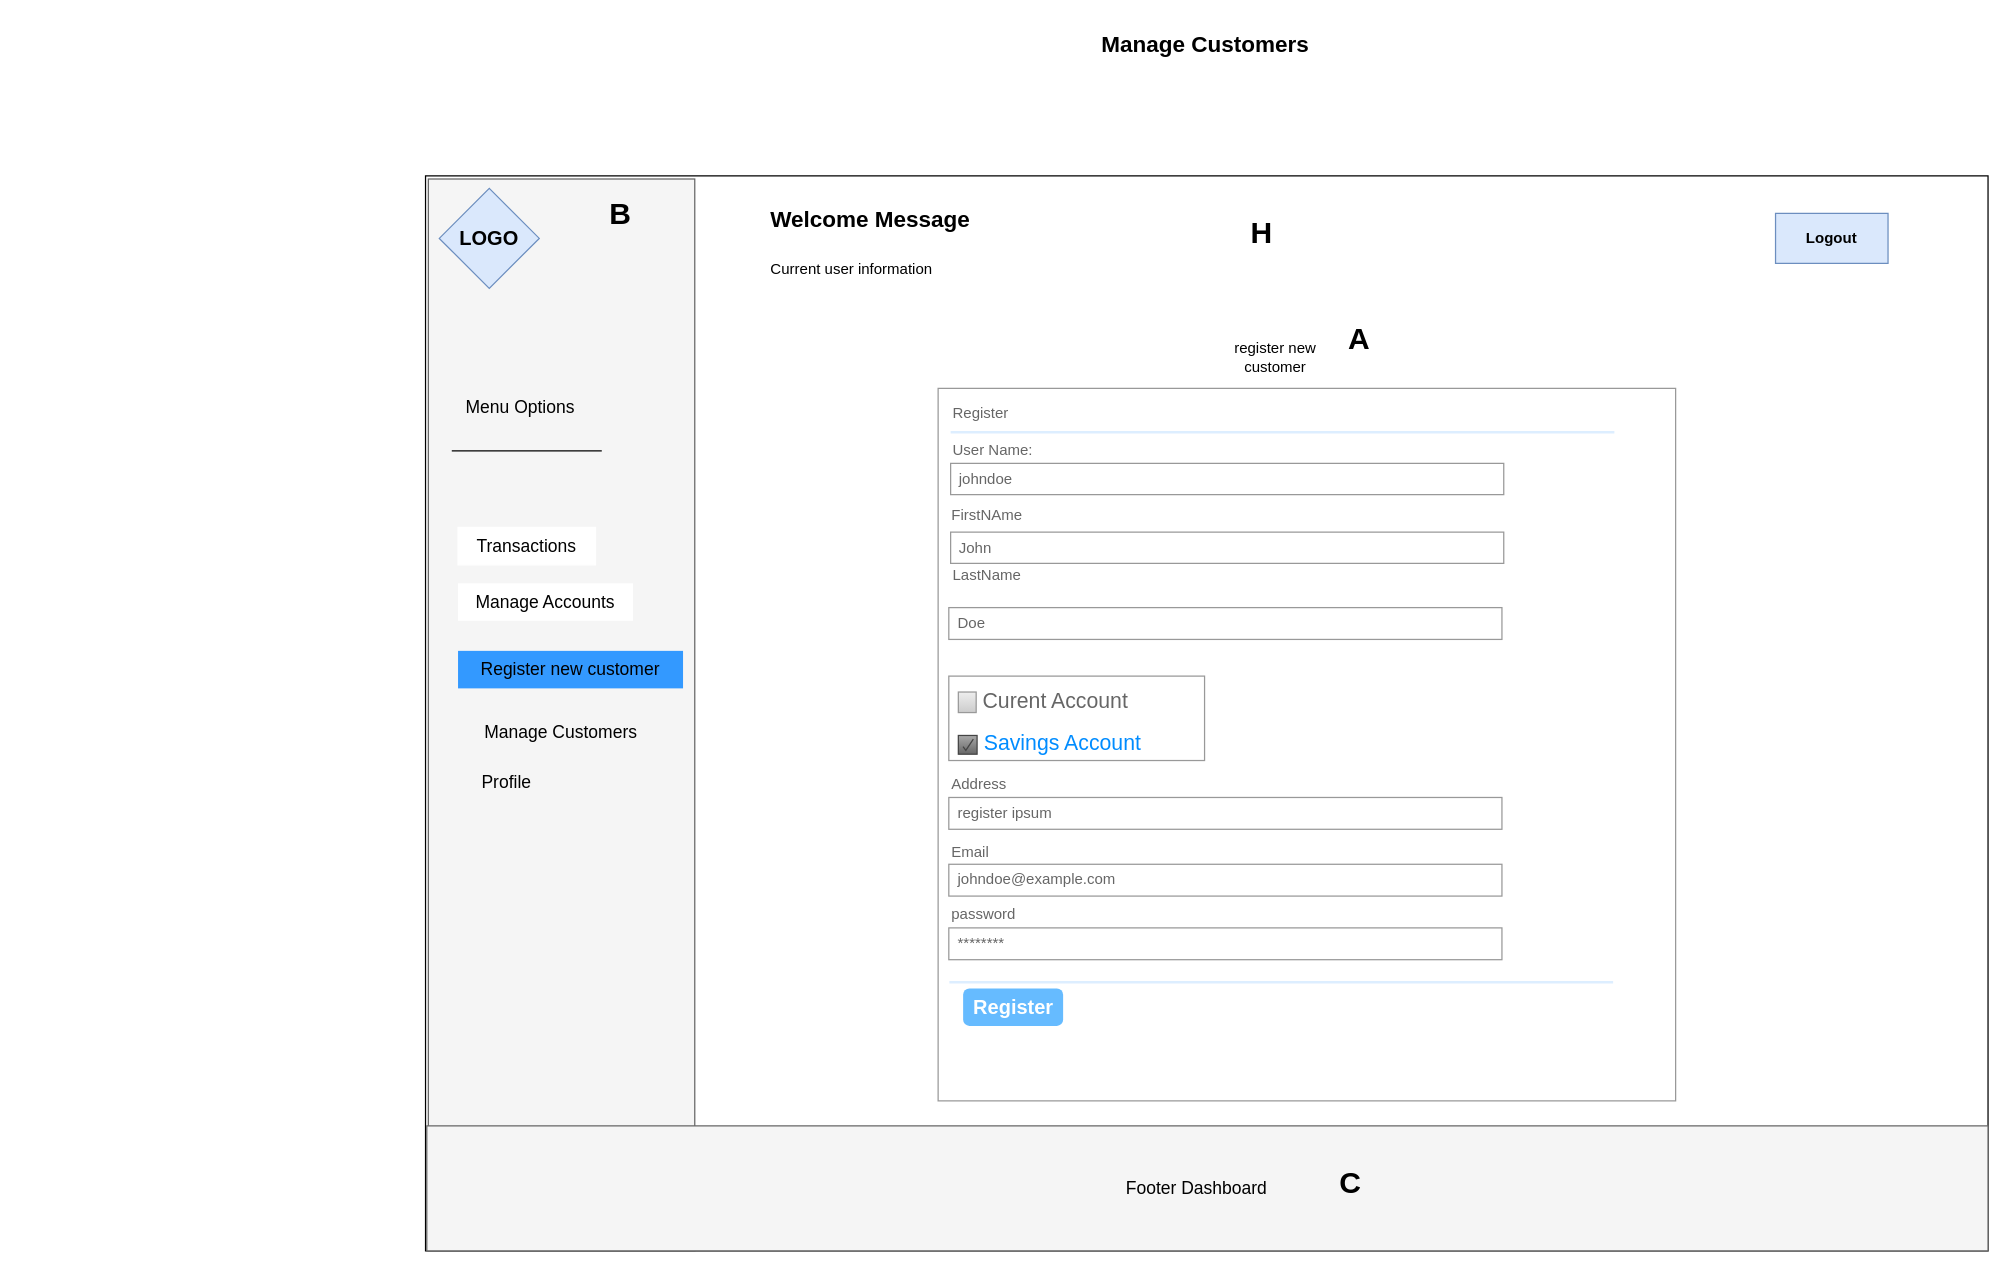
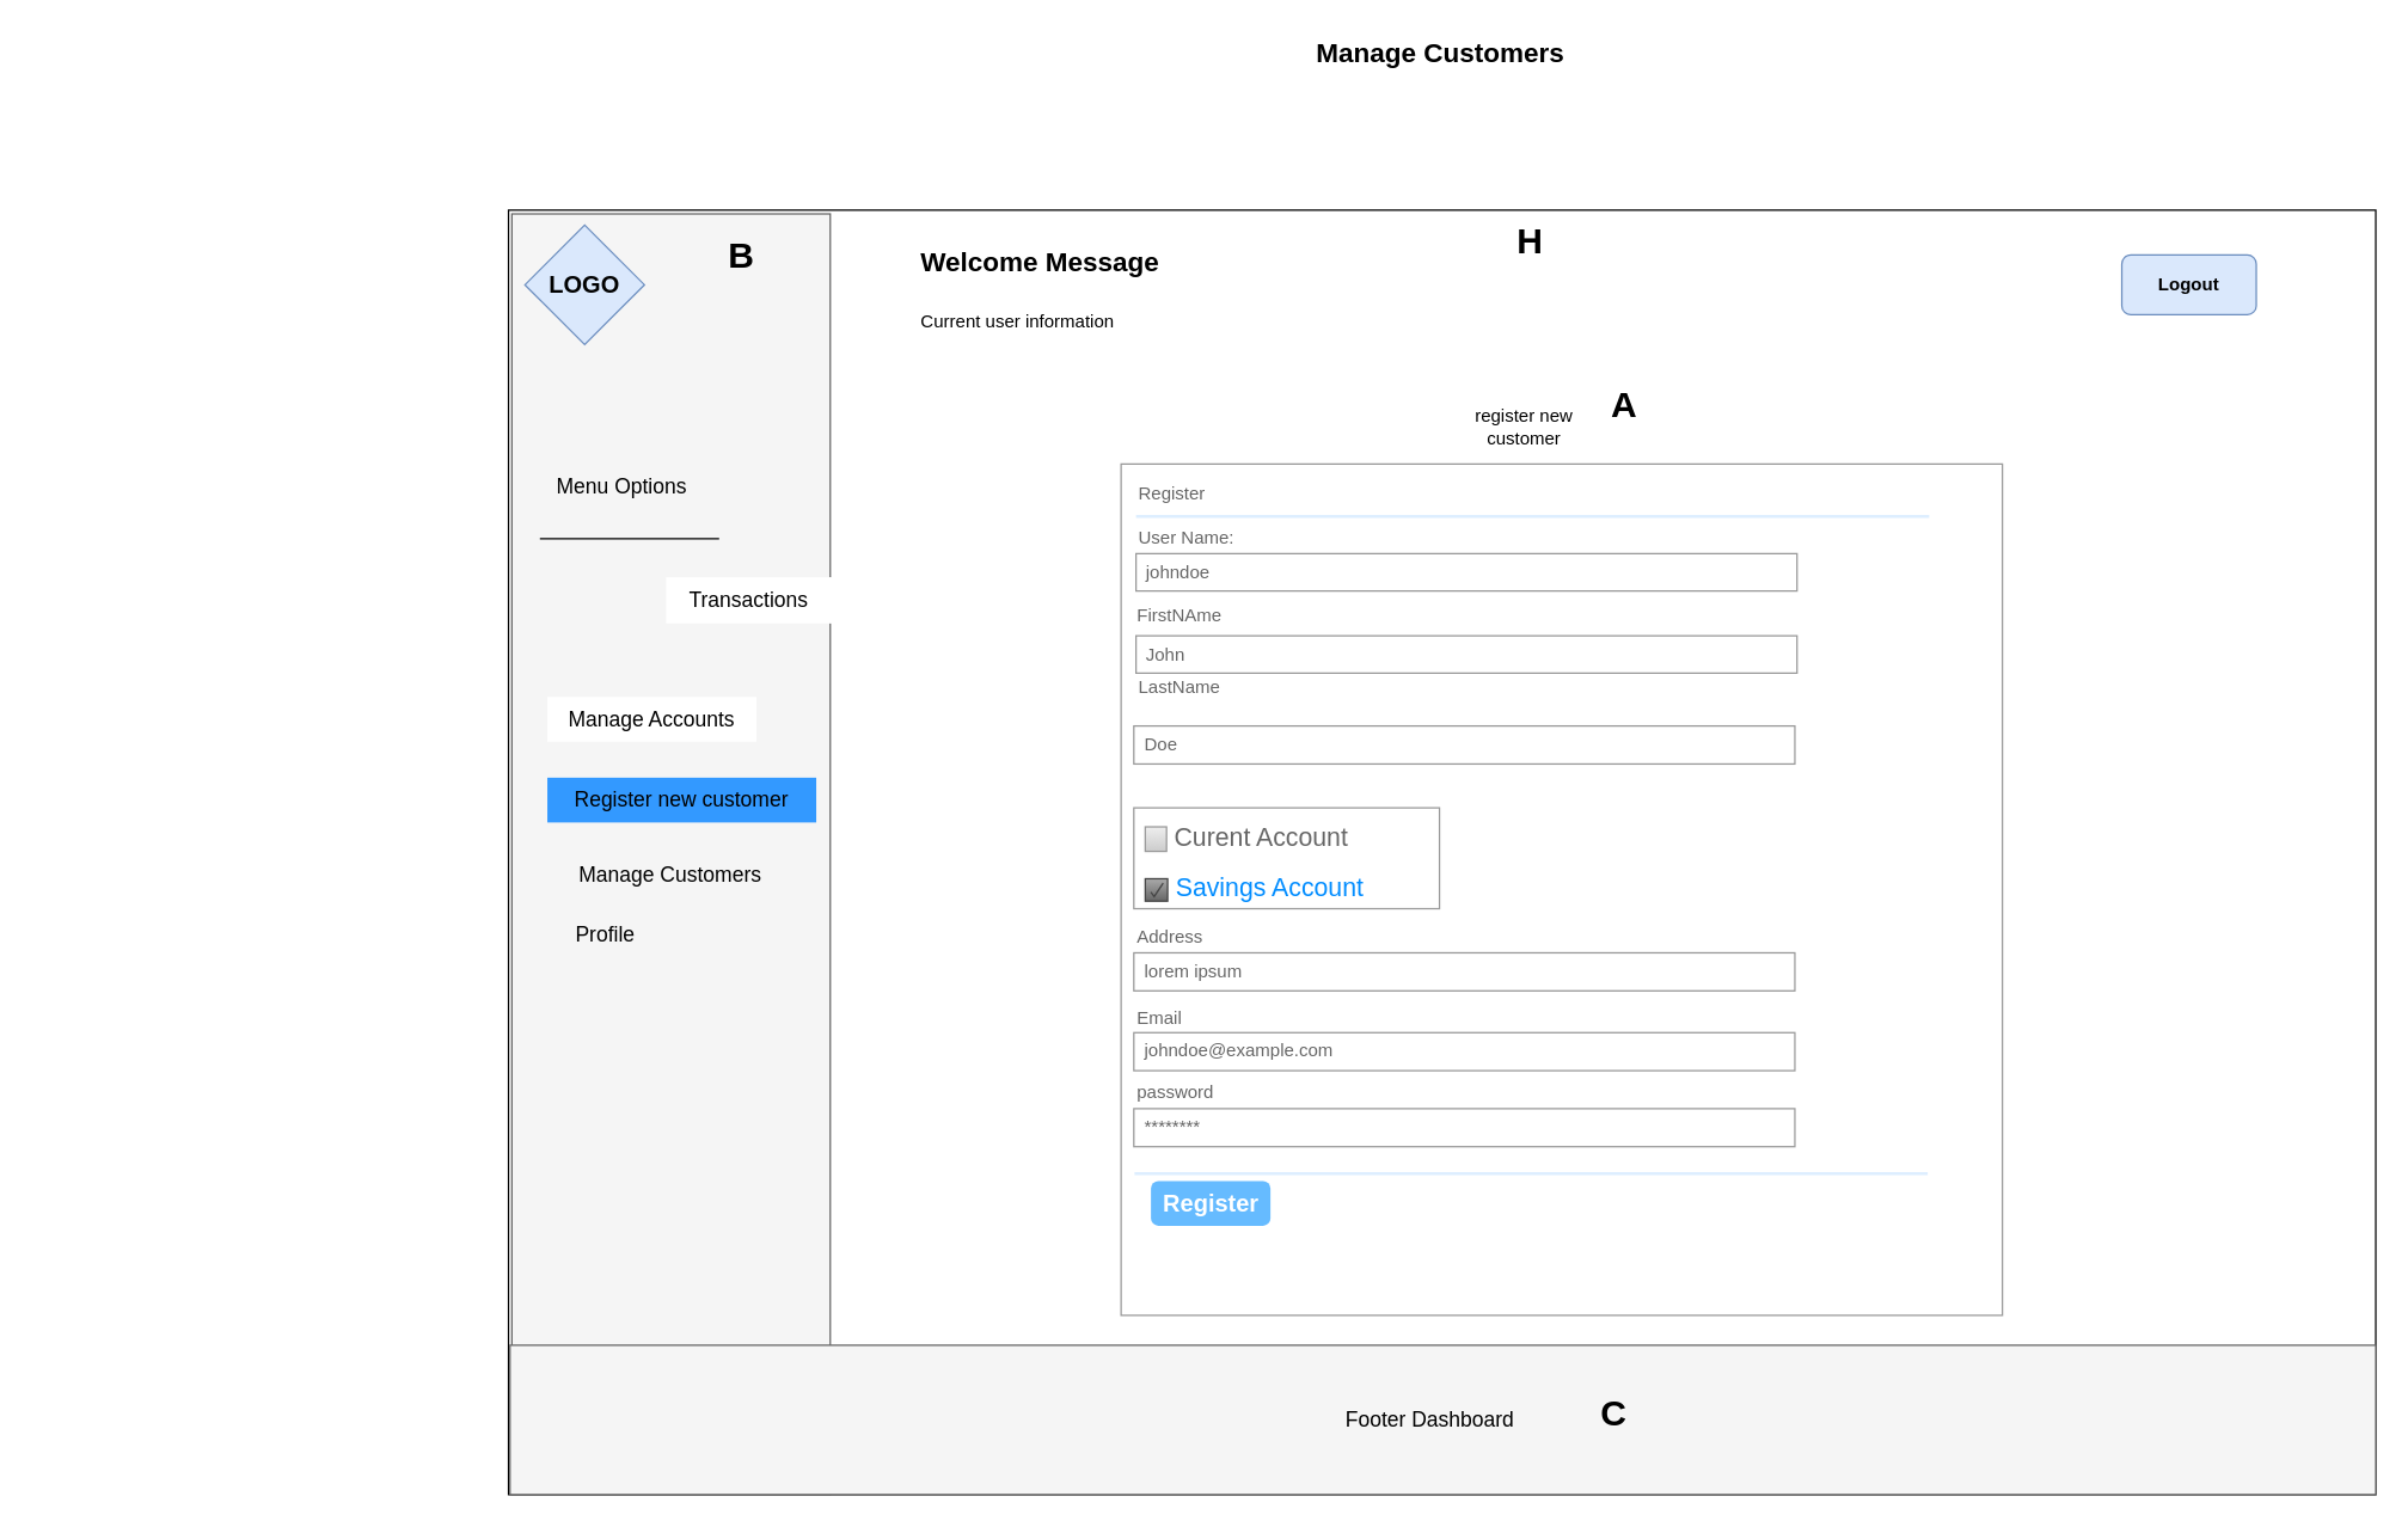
  <mxCell id="0" />
  <mxCell id="1" parent="0" />
  <mxCell id="2" value="" style="rounded=0;whiteSpace=wrap;html=1;" parent="1" vertex="1"><mxGeometry x="339.93" y="140" width="1250" height="860" as="geometry" /></mxCell>
  <mxCell id="3" value="" style="rounded=0;whiteSpace=wrap;html=1;fillColor=#f5f5f5;fontColor=#333333;strokeColor=#666666;rotation=-270;" parent="1" vertex="1"><mxGeometry x="20" y="464.69" width="857.5" height="213.13" as="geometry" /></mxCell>
  <mxCell id="4" value="&lt;font size=&quot;3&quot;&gt;&lt;b&gt;LOGO&lt;/b&gt;&lt;/font&gt;" style="rhombus;whiteSpace=wrap;html=1;fillColor=#dae8fc;strokeColor=#6c8ebf;" parent="1" vertex="1"><mxGeometry x="350.93" y="150" width="80" height="80" as="geometry" /></mxCell>
- <mxCell id="5" value="&lt;b&gt;Logout&lt;/b&gt;" style="rounded=0;whiteSpace=wrap;html=1;fillColor=#dae8fc;strokeColor=#6c8ebf;" parent="1" vertex="1"><mxGeometry x="1419.93" y="170" width="90" height="40" as="geometry" /></mxCell>
+ <mxCell id="5" value="&lt;b&gt;Logout&lt;/b&gt;" style="whiteSpace=wrap;html=1;fillColor=#dae8fc;strokeColor=#6c8ebf;rounded=1;" parent="1" vertex="1"><mxGeometry x="1419.93" y="170" width="90" height="40" as="geometry" /></mxCell>
  <mxCell id="6" value="" style="rounded=0;whiteSpace=wrap;html=1;fillColor=#f5f5f5;fontColor=#f5f5f5;strokeColor=#666666;" parent="1" vertex="1"><mxGeometry x="340.93" y="900" width="1249" height="100" as="geometry" /></mxCell>
  <mxCell id="7" value="&lt;font style=&quot;font-size: 14px;&quot;&gt;Footer Dashboard&lt;/font&gt;" style="text;html=1;align=center;verticalAlign=middle;whiteSpace=wrap;rounded=0;" parent="1" vertex="1"><mxGeometry x="893.93" y="935" width="126" height="30" as="geometry" /></mxCell>
  <mxCell id="8" value="&lt;b&gt;&lt;font style=&quot;font-size: 18px;&quot;&gt;Welcome Message&lt;/font&gt;&lt;/b&gt;" style="text;html=1;align=center;verticalAlign=middle;whiteSpace=wrap;rounded=0;" parent="1" vertex="1"><mxGeometry x="580.93" y="160" width="230" height="30" as="geometry" /></mxCell>
  <mxCell id="9" value="Current user information" style="text;html=1;align=center;verticalAlign=middle;whiteSpace=wrap;rounded=0;" parent="1" vertex="1"><mxGeometry x="600.93" y="200" width="160" height="30" as="geometry" /></mxCell>
  <mxCell id="10" value="&lt;font style=&quot;font-size: 14px;&quot;&gt;Menu Options&lt;/font&gt;" style="text;html=1;align=center;verticalAlign=middle;whiteSpace=wrap;rounded=0;" parent="1" vertex="1"><mxGeometry x="360.93" y="310" width="110" height="30" as="geometry" /></mxCell>
- <mxCell id="11" value="&lt;font style=&quot;font-size: 14px;&quot;&gt;Transactions&lt;/font&gt;" style="text;html=1;align=center;verticalAlign=middle;whiteSpace=wrap;rounded=0;fillColor=#FFFFFF;strokeColor=#FFFFFF;" parent="1" vertex="1"><mxGeometry x="365.93" y="421.26" width="110" height="30" as="geometry" /></mxCell>
+ <mxCell id="11" value="&lt;font style=&quot;font-size: 14px;&quot;&gt;Transactions&lt;/font&gt;" style="text;html=1;align=center;verticalAlign=middle;whiteSpace=wrap;rounded=0;fillColor=#FFFFFF;strokeColor=#FFFFFF;" parent="1" vertex="1"><mxGeometry x="445.93" y="386.26" width="110" height="30" as="geometry" /></mxCell>
  <mxCell id="12" value="&lt;font style=&quot;font-size: 14px;&quot;&gt;Manage Accounts&lt;/font&gt;" style="text;html=1;align=center;verticalAlign=middle;whiteSpace=wrap;rounded=0;fillColor=#FFFFFF;" parent="1" vertex="1"><mxGeometry x="365.93" y="465.95" width="140" height="30" as="geometry" /></mxCell>
  <mxCell id="13" value="&lt;font style=&quot;font-size: 14px;&quot;&gt;Register new customer&lt;/font&gt;" style="text;html=1;align=center;verticalAlign=middle;whiteSpace=wrap;rounded=0;fillColor=#3399FF;" parent="1" vertex="1"><mxGeometry x="365.93" y="520" width="180" height="30" as="geometry" /></mxCell>
  <mxCell id="14" value="&lt;font style=&quot;font-size: 14px;&quot;&gt;Manage Customers&lt;/font&gt;" style="text;html=1;align=center;verticalAlign=middle;whiteSpace=wrap;rounded=0;" parent="1" vertex="1"><mxGeometry x="379.29" y="570" width="139.07" height="30" as="geometry" /></mxCell>
  <mxCell id="15" value="&lt;font style=&quot;font-size: 14px;&quot;&gt;Profile&lt;/font&gt;" style="text;html=1;align=center;verticalAlign=middle;whiteSpace=wrap;rounded=0;" parent="1" vertex="1"><mxGeometry x="350" y="610" width="110" height="30" as="geometry" /></mxCell>
  <mxCell id="16" style="edgeStyle=orthogonalEdgeStyle;rounded=0;orthogonalLoop=1;jettySize=auto;html=1;exitX=0.5;exitY=1;exitDx=0;exitDy=0;" parent="1" source="15" target="15" edge="1"><mxGeometry relative="1" as="geometry" /></mxCell>
  <mxCell id="17" value="" style="endArrow=none;html=1;rounded=0;" parent="1" edge="1"><mxGeometry width="50" height="50" relative="1" as="geometry"><mxPoint x="480.93" y="360" as="sourcePoint" /><mxPoint x="360.93" y="360" as="targetPoint" /></mxGeometry></mxCell>
  <mxCell id="18" value="register new customer" style="text;html=1;align=center;verticalAlign=middle;whiteSpace=wrap;rounded=0;" parent="1" vertex="1"><mxGeometry x="959.93" y="270" width="120.07" height="30" as="geometry" /></mxCell>
  <mxCell id="19" style="edgeStyle=orthogonalEdgeStyle;rounded=0;orthogonalLoop=1;jettySize=auto;html=1;exitX=0.5;exitY=1;exitDx=0;exitDy=0;" parent="1" source="13" target="13" edge="1"><mxGeometry relative="1" as="geometry" /></mxCell>
  <mxCell id="20" value="" style="strokeWidth=1;shadow=0;dashed=0;align=center;html=1;shape=mxgraph.mockup.forms.rrect;rSize=0;strokeColor=#999999;fillColor=#ffffff;" parent="1" vertex="1"><mxGeometry x="750" y="310" width="590" height="570" as="geometry" /></mxCell>
  <mxCell id="21" value="Register" style="strokeWidth=1;shadow=0;dashed=0;align=center;html=1;shape=mxgraph.mockup.forms.anchor;fontSize=12;fontColor=#666666;align=left;resizeWidth=1;spacingLeft=0;" parent="20" vertex="1"><mxGeometry width="295" height="20" relative="1" as="geometry"><mxPoint x="10" y="10" as="offset" /></mxGeometry></mxCell>
  <mxCell id="22" value="" style="shape=line;strokeColor=#ddeeff;strokeWidth=2;html=1;resizeWidth=1;" parent="20" vertex="1"><mxGeometry width="531" height="10" relative="1" as="geometry"><mxPoint x="10" y="30" as="offset" /></mxGeometry></mxCell>
  <mxCell id="23" value="User Name:" style="strokeWidth=1;shadow=0;dashed=0;align=center;html=1;shape=mxgraph.mockup.forms.anchor;fontSize=12;fontColor=#666666;align=left;resizeWidth=1;spacingLeft=0;" parent="20" vertex="1"><mxGeometry width="295" height="20" relative="1" as="geometry"><mxPoint x="10" y="40" as="offset" /></mxGeometry></mxCell>
  <mxCell id="24" value="johndoe" style="strokeWidth=1;shadow=0;dashed=0;align=center;html=1;shape=mxgraph.mockup.forms.rrect;rSize=0;strokeColor=#999999;fontColor=#666666;align=left;spacingLeft=5;resizeWidth=1;" parent="20" vertex="1"><mxGeometry width="442.5" height="25" relative="1" as="geometry"><mxPoint x="10" y="60" as="offset" /></mxGeometry></mxCell>
  <mxCell id="25" value="LastName" style="strokeWidth=1;shadow=0;dashed=0;align=center;html=1;shape=mxgraph.mockup.forms.anchor;fontSize=12;fontColor=#666666;align=left;resizeWidth=1;spacingLeft=0;" parent="20" vertex="1"><mxGeometry width="295" height="20" relative="1" as="geometry"><mxPoint x="10" y="140" as="offset" /></mxGeometry></mxCell>
  <mxCell id="26" value="John" style="strokeWidth=1;shadow=0;dashed=0;align=center;html=1;shape=mxgraph.mockup.forms.rrect;rSize=0;strokeColor=#999999;fontColor=#666666;align=left;spacingLeft=5;resizeWidth=1;" parent="20" vertex="1"><mxGeometry width="442.5" height="25" relative="1" as="geometry"><mxPoint x="10" y="115" as="offset" /></mxGeometry></mxCell>
  <mxCell id="27" value="Register" style="strokeWidth=1;shadow=0;dashed=0;align=center;html=1;shape=mxgraph.mockup.forms.rrect;rSize=5;strokeColor=none;fontColor=#ffffff;fillColor=#66bbff;fontSize=16;fontStyle=1;" parent="20" vertex="1"><mxGeometry y="1" width="80" height="30" relative="1" as="geometry"><mxPoint x="20" y="-90" as="offset" /></mxGeometry></mxCell>
  <mxCell id="28" value="" style="shape=line;strokeColor=#ddeeff;strokeWidth=2;html=1;resizeWidth=1;" parent="20" vertex="1"><mxGeometry y="1" width="531" height="10" relative="1" as="geometry"><mxPoint x="9" y="-100" as="offset" /></mxGeometry></mxCell>
  <mxCell id="29" value="********" style="strokeWidth=1;shadow=0;dashed=0;align=center;html=1;shape=mxgraph.mockup.forms.rrect;rSize=0;strokeColor=#999999;fontColor=#666666;align=left;spacingLeft=5;resizeWidth=1;" parent="20" vertex="1"><mxGeometry x="8.551" y="431.612" width="442.5" height="25.446" as="geometry" /></mxCell>
  <mxCell id="30" value="johndoe@example.com" style="strokeWidth=1;shadow=0;dashed=0;align=center;html=1;shape=mxgraph.mockup.forms.rrect;rSize=0;strokeColor=#999999;fontColor=#666666;align=left;spacingLeft=5;resizeWidth=1;" parent="20" vertex="1"><mxGeometry x="8.551" y="380.719" width="442.5" height="25.446" as="geometry" /></mxCell>
- <mxCell id="31" value="register ipsum" style="strokeWidth=1;shadow=0;dashed=0;align=center;html=1;shape=mxgraph.mockup.forms.rrect;rSize=0;strokeColor=#999999;fontColor=#666666;align=left;spacingLeft=5;resizeWidth=1;" parent="20" vertex="1"><mxGeometry x="8.551" y="327.282" width="442.5" height="25.446" as="geometry" /></mxCell>
+ <mxCell id="31" value="lorem ipsum" style="strokeWidth=1;shadow=0;dashed=0;align=center;html=1;shape=mxgraph.mockup.forms.rrect;rSize=0;strokeColor=#999999;fontColor=#666666;align=left;spacingLeft=5;resizeWidth=1;" parent="20" vertex="1"><mxGeometry x="8.551" y="327.282" width="442.5" height="25.446" as="geometry" /></mxCell>
  <mxCell id="32" value="password" style="strokeWidth=1;shadow=0;dashed=0;align=center;html=1;shape=mxgraph.mockup.forms.anchor;fontSize=12;fontColor=#666666;align=left;resizeWidth=1;spacingLeft=0;" parent="20" vertex="1"><mxGeometry x="8.551" y="411.255" width="295" height="20.357" as="geometry" /></mxCell>
  <mxCell id="33" value="Email" style="strokeWidth=1;shadow=0;dashed=0;align=center;html=1;shape=mxgraph.mockup.forms.anchor;fontSize=12;fontColor=#666666;align=left;resizeWidth=1;spacingLeft=0;" parent="20" vertex="1"><mxGeometry x="8.551" y="360.362" width="295" height="20.357" as="geometry" /></mxCell>
  <mxCell id="34" value="Address" style="strokeWidth=1;shadow=0;dashed=0;align=center;html=1;shape=mxgraph.mockup.forms.anchor;fontSize=12;fontColor=#666666;align=left;resizeWidth=1;spacingLeft=0;" parent="20" vertex="1"><mxGeometry x="8.551" y="306.925" width="295" height="20.357" as="geometry" /></mxCell>
  <mxCell id="35" value="Doe" style="strokeWidth=1;shadow=0;dashed=0;align=center;html=1;shape=mxgraph.mockup.forms.rrect;rSize=0;strokeColor=#999999;fontColor=#666666;align=left;spacingLeft=5;resizeWidth=1;" parent="20" vertex="1"><mxGeometry x="8.551" y="175.386" width="442.5" height="25.446" as="geometry" /></mxCell>
  <mxCell id="36" value="FirstNAme" style="strokeWidth=1;shadow=0;dashed=0;align=center;html=1;shape=mxgraph.mockup.forms.anchor;fontSize=12;fontColor=#666666;align=left;resizeWidth=1;spacingLeft=0;" parent="20" vertex="1"><mxGeometry x="8.551" y="91.607" width="295" height="20.357" as="geometry" /></mxCell>
  <mxCell id="37" value="" style="strokeWidth=1;shadow=0;dashed=0;align=center;html=1;shape=mxgraph.mockup.forms.rrect;rSize=0;strokeColor=#999999;fillColor=#ffffff;recursiveResize=0;" parent="20" vertex="1"><mxGeometry x="8.555" y="230.192" width="204.597" height="67.534" as="geometry" /></mxCell>
  <mxCell id="38" value="Curent Account" style="strokeWidth=1;shadow=0;dashed=0;align=center;html=1;shape=mxgraph.mockup.forms.rrect;rSize=0;fillColor=#eeeeee;strokeColor=#999999;gradientColor=#cccccc;align=left;spacingLeft=4;fontSize=17;fontColor=#666666;labelPosition=right;" parent="37" vertex="1"><mxGeometry x="7.613" y="12.726" width="14.274" height="16.442" as="geometry" /></mxCell>
  <mxCell id="39" value="Savings Account" style="strokeWidth=1;shadow=0;dashed=0;align=center;html=1;shape=mxgraph.mockup.forms.checkbox;rSize=0;resizable=0;fillColor=#aaaaaa;strokeColor=#444444;gradientColor=#666666;align=left;spacingLeft=4;fontSize=17;fontColor=#008cff;labelPosition=right;" parent="37" vertex="1"><mxGeometry x="7.613" y="47.474" width="15" height="15" as="geometry" /></mxCell>
  <mxCell id="40" value="&lt;font style=&quot;font-size: 18px;&quot;&gt;&lt;b&gt;Manage Customers&lt;/b&gt;&lt;/font&gt;" style="text;html=1;align=center;verticalAlign=middle;whiteSpace=wrap;rounded=0;" parent="1" vertex="1"><mxGeometry x="870" y="20" width="188" height="30" as="geometry" /></mxCell>
  <mxCell id="41" value="&lt;h1 style=&quot;margin-top: 0px;&quot;&gt;A&lt;/h1&gt;" style="text;html=1;whiteSpace=wrap;overflow=hidden;rounded=0;align=center;" parent="1" vertex="1"><mxGeometry x="1072" y="250" width="30" height="40" as="geometry" /></mxCell>
- <mxCell id="42" value="&lt;h1 style=&quot;margin-top: 0px;&quot;&gt;H&lt;/h1&gt;" style="text;html=1;whiteSpace=wrap;overflow=hidden;rounded=0;align=center;" parent="1" vertex="1"><mxGeometry x="994" y="165" width="30" height="40" as="geometry" /></mxCell>
+ <mxCell id="42" value="&lt;h1 style=&quot;margin-top: 0px;&quot;&gt;H&lt;/h1&gt;" style="text;html=1;whiteSpace=wrap;overflow=hidden;rounded=0;align=center;" parent="1" vertex="1"><mxGeometry x="1009" y="140" width="30" height="40" as="geometry" /></mxCell>
  <mxCell id="43" value="&lt;h1 style=&quot;margin-top: 0px;&quot;&gt;B&lt;/h1&gt;" style="text;html=1;whiteSpace=wrap;overflow=hidden;rounded=0;align=center;" parent="1" vertex="1"><mxGeometry x="480.93" y="150" width="30" height="40" as="geometry" /></mxCell>
  <mxCell id="44" value="&lt;h1 style=&quot;margin-top: 0px;&quot;&gt;C&lt;/h1&gt;" style="text;html=1;whiteSpace=wrap;overflow=hidden;rounded=0;align=center;" parent="1" vertex="1"><mxGeometry x="1065.04" y="925" width="30" height="40" as="geometry" /></mxCell>
